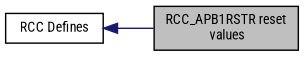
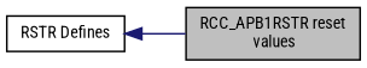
  digraph {
    rankdir=LR
    fontname="Roboto Condensed"
    node [color=black fontname="Roboto Condensed" fontsize=10 shape=record style=filled]
    n1 [fillcolor=grey75 fontcolor=black height=0.2 label="RCC_APB1RSTR reset\l values" width=0.4]
-   n2 [fillcolor=white height=0.2 label="RCC Defines" width=0.4]
+   n2 [fillcolor=white height=0.2 label="RSTR Defines" width=0.4]
    n2 -> n1 [color=midnightblue dir=back fontname="Roboto Condensed" fontsize=10 labelfontname=Helvetica labelfontsize=10 shape=plaintext style=solid]
  }
